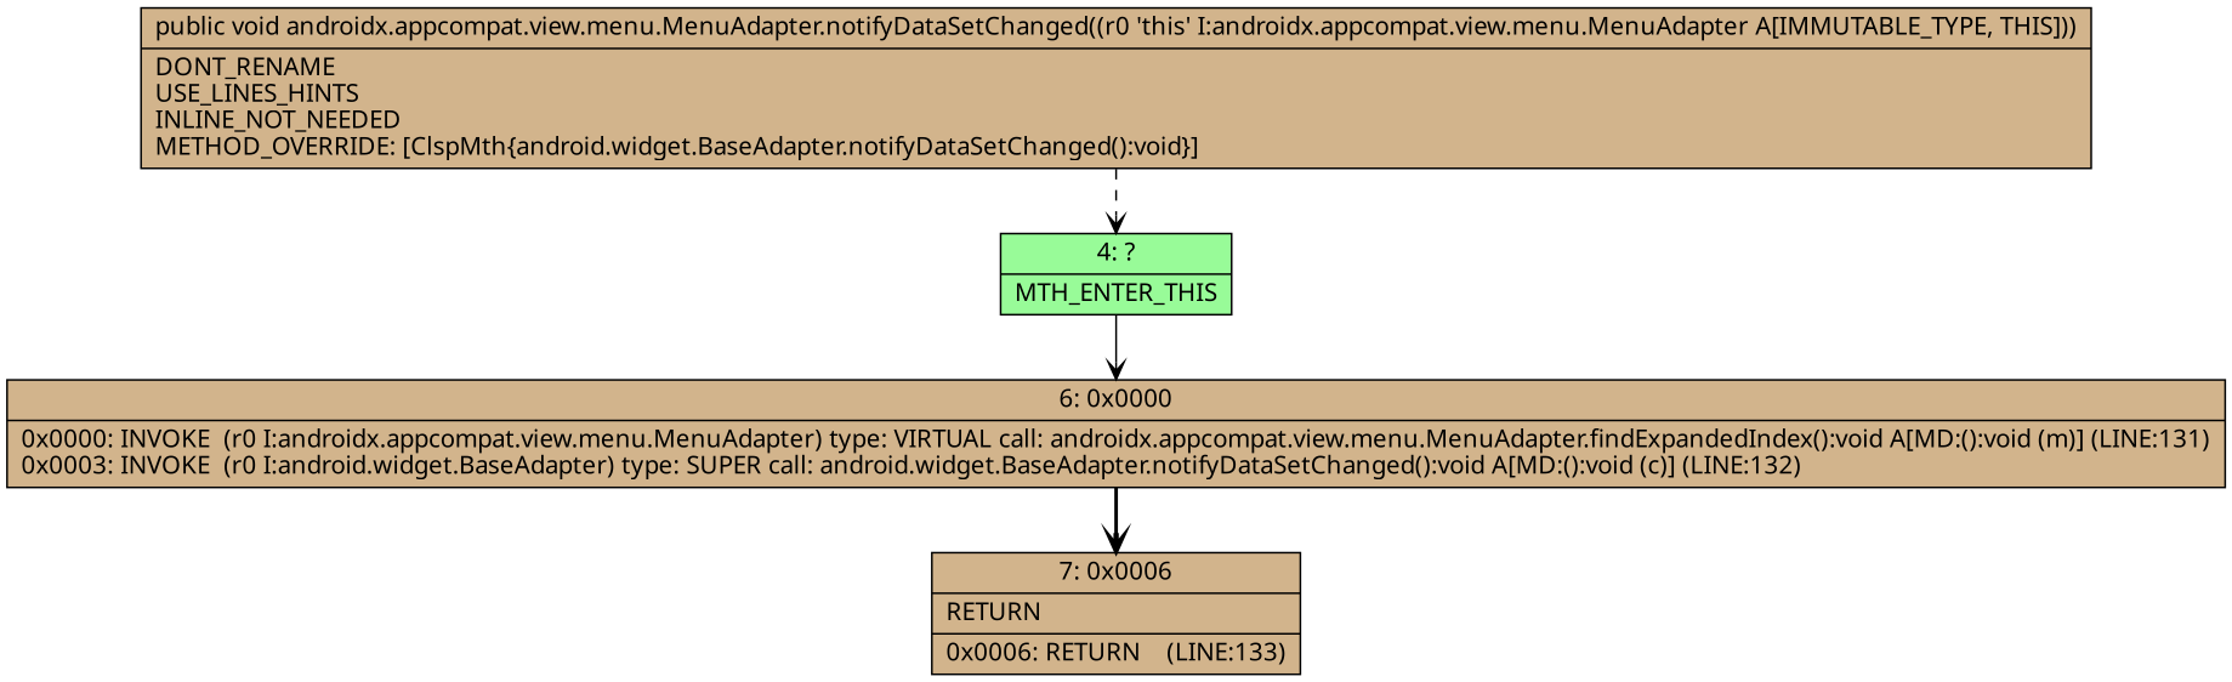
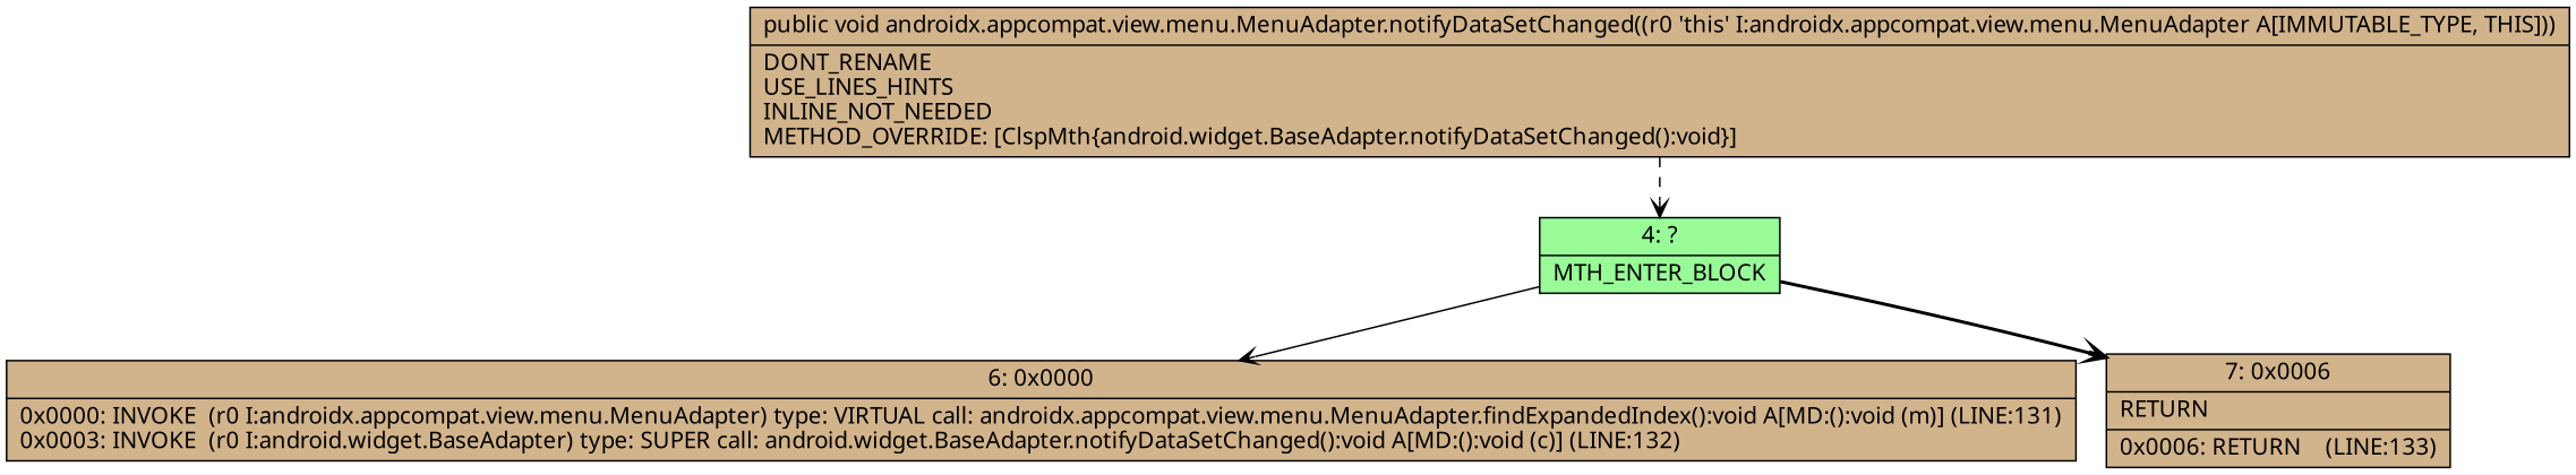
  digraph {
    fontname="Noto Sans"
    node [fillcolor=tan fontname="Noto Sans" shape=record style=filled]
    edge [arrowhead=vee fontname="Noto Sans"]
-   n1 [fillcolor=palegreen label="{4\:\ ?|MTH_ENTER_THIS\l}"]
+   n1 [fillcolor=palegreen label="{4\:\ ?|MTH_ENTER_BLOCK\l}"]
    n2 [label="{6\:\ 0x0000|0x0000: INVOKE  (r0 I:androidx.appcompat.view.menu.MenuAdapter) type: VIRTUAL call: androidx.appcompat.view.menu.MenuAdapter.findExpandedIndex():void A[MD:():void (m)] (LINE:131)\l0x0003: INVOKE  (r0 I:android.widget.BaseAdapter) type: SUPER call: android.widget.BaseAdapter.notifyDataSetChanged():void A[MD:():void (c)] (LINE:132)\l}"]
    n3 [label="{7\:\ 0x0006|RETURN\l|0x0006: RETURN    (LINE:133)\l}"]
    n4 [label="{public void androidx.appcompat.view.menu.MenuAdapter.notifyDataSetChanged((r0 'this' I:androidx.appcompat.view.menu.MenuAdapter A[IMMUTABLE_TYPE, THIS]))  | DONT_RENAME\lUSE_LINES_HINTS\lINLINE_NOT_NEEDED\lMETHOD_OVERRIDE: [ClspMth\{android.widget.BaseAdapter.notifyDataSetChanged():void\}]\l}"]
    n1 -> n2 [style=solid]
-   n2 -> n3 [style=bold]
+   n1 -> n3 [style=bold]
    n4 -> n1 [style=dashed]
  }
